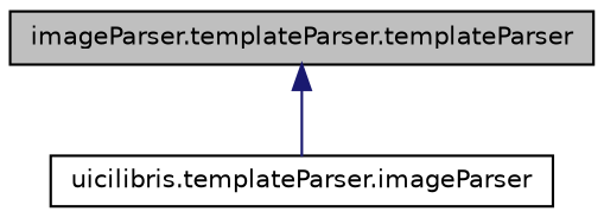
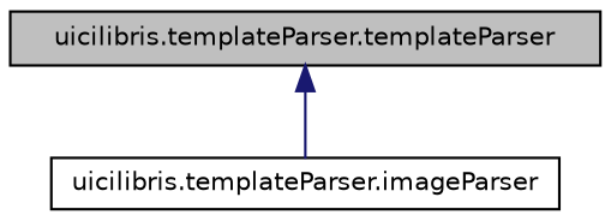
  digraph {
    fontname="DejaVu Sans"
    node [color=black fontname="DejaVu Sans" fontsize=10 shape=record style=filled]
-   n1 [fillcolor=grey75 fontcolor=black height=0.2 label="imageParser.templateParser.templateParser" width=0.4]
+   n1 [fillcolor=grey75 fontcolor=black height=0.2 label="uicilibris.templateParser.templateParser" width=0.4]
    n2 [fillcolor=white height=0.2 label="uicilibris.templateParser.imageParser" width=0.4]
    n1 -> n2 [color=midnightblue dir=back fontname="DejaVu Sans" fontsize=10 labelfontname=FreeSans labelfontsize=10 style=solid]
  }
